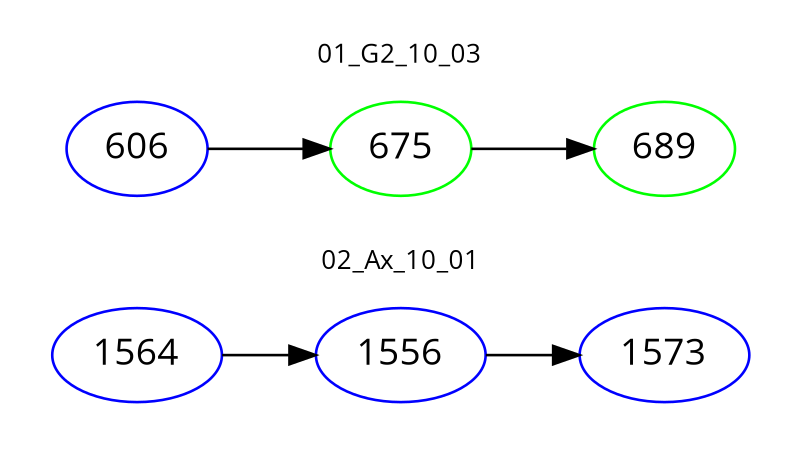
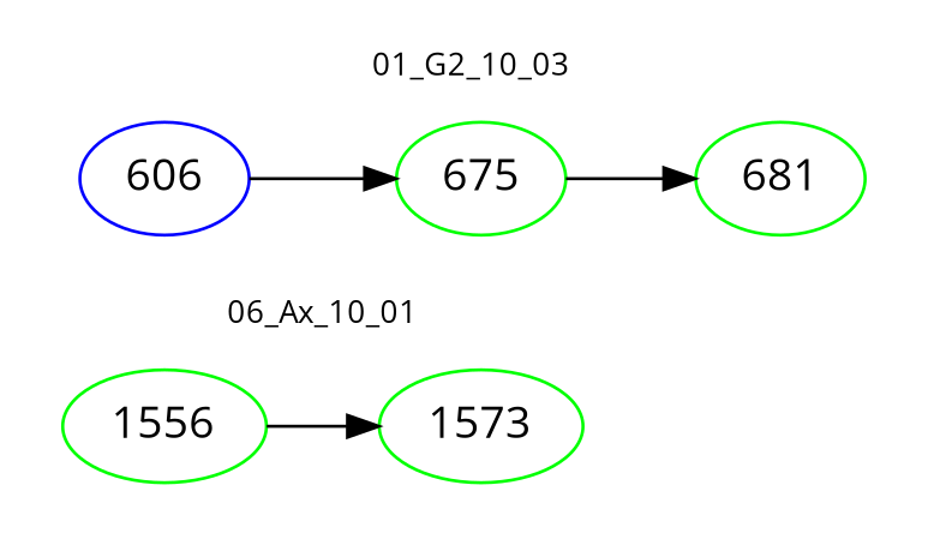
  digraph {
    fontname="Open Sans"
    rankdir=LR
    node [color=blue fontname="Open Sans"]
    edge [color=black fontname="Open Sans"]
-   n1 [label=1564]
-   n2 [label=1556]
-   n3 [label=1573]
+   n2 [color=green label=1556]
+   n3 [color=green label=1573]
    n4 [label=606]
    n5 [color=green label=675]
-   n6 [color=green label=689]
+   n6 [color=green label=681]
    subgraph cluster_1 {
      color=white
      fontsize=10
-     label="02_Ax_10_01"
-     n1
+     label="06_Ax_10_01"
      n2
      n3
    }
    subgraph cluster_2 {
      color=white
      fontsize=10
      label="01_G2_10_03"
      n4
      n5
      n6
    }
-   n1 -> n2
    n2 -> n3
    n4 -> n5
    n5 -> n6
  }
